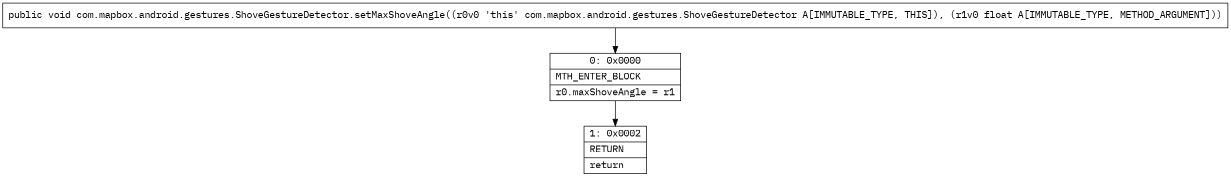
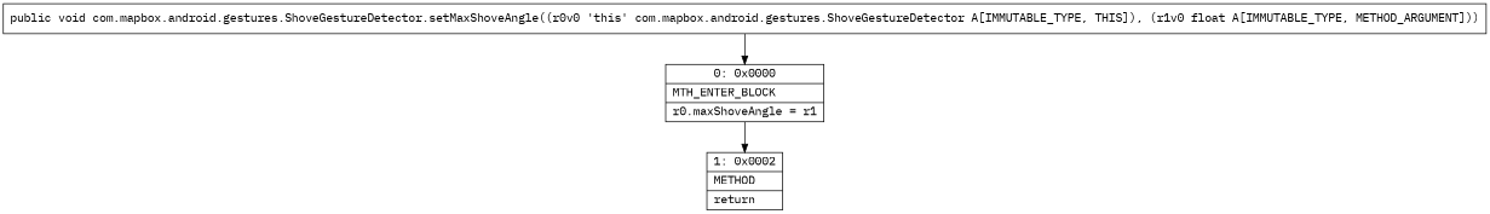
  digraph {
    fontname="IBM Plex Mono"
    node [shape=record fontname="IBM Plex Mono"]
    edge [fontname="IBM Plex Mono"]
    n1 [label="{0\:\ 0x0000|MTH_ENTER_BLOCK\l|r0.maxShoveAngle = r1\l}"]
-   n2 [label="{1\:\ 0x0002|RETURN\l|return\l}"]
+   n2 [label="{1\:\ 0x0002|METHOD\l|return\l}"]
    n3 [label="{public void com.mapbox.android.gestures.ShoveGestureDetector.setMaxShoveAngle((r0v0 'this' com.mapbox.android.gestures.ShoveGestureDetector A[IMMUTABLE_TYPE, THIS]), (r1v0 float A[IMMUTABLE_TYPE, METHOD_ARGUMENT])) }"]
    n1 -> n2
    n3 -> n1
  }
